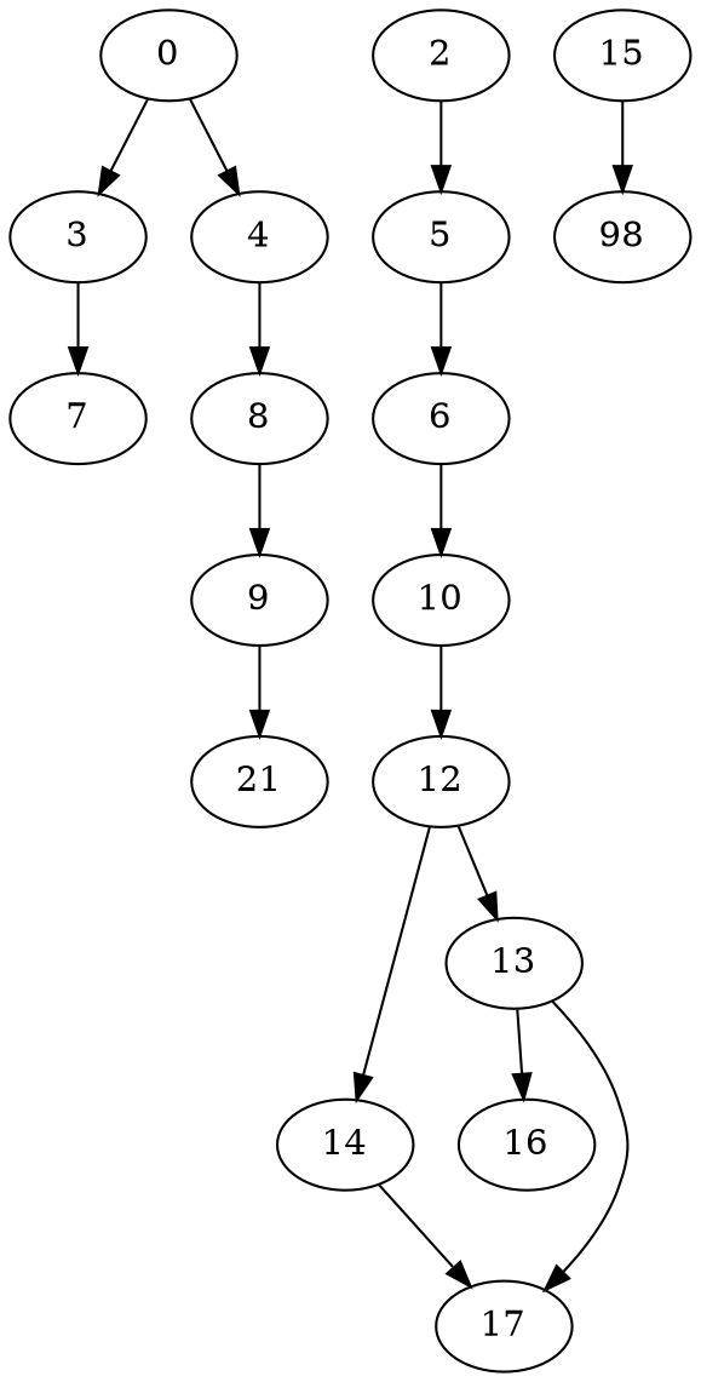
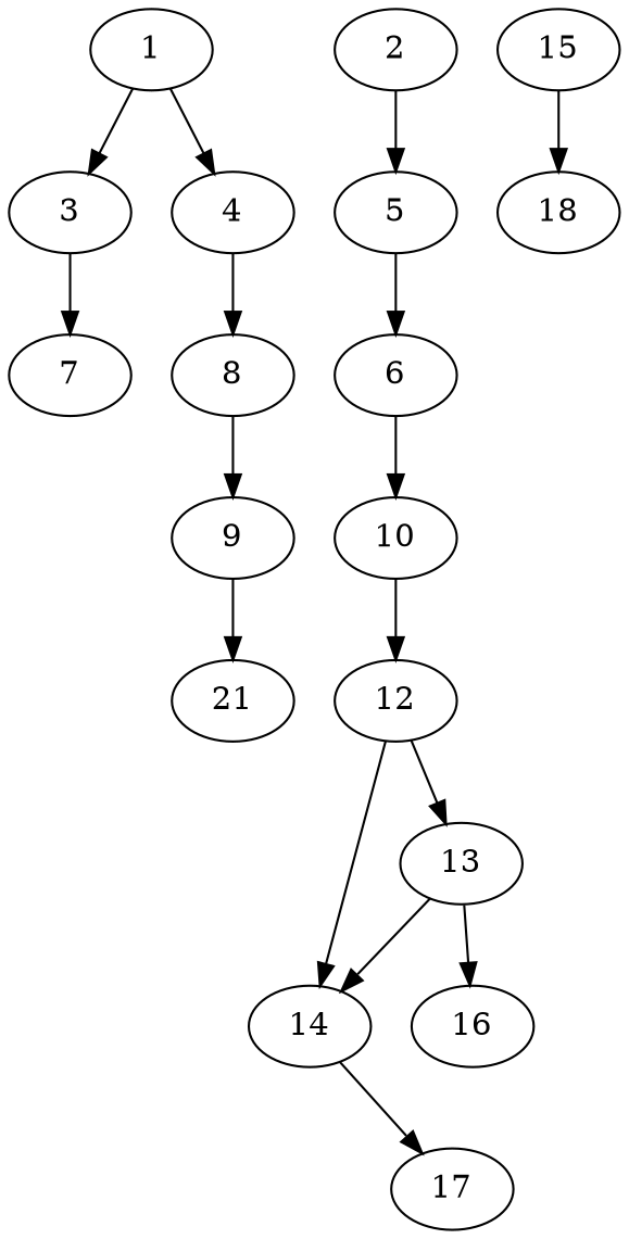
  digraph {
    node [alpha=0.13]
-   1 [alpha=0.03 expect_size=80006316614058 label=0]
+   1 [alpha=0.03 expect_size=80006316614058]
    3 [alpha=0.17 expect_size=25254589881288448]
    4 [alpha=0.01 expect_size=94030668513205]
    7 [expect_size=146758736688447488]
    8 [alpha=0.16 expect_size=2637852232070744]
    9 [alpha=0.18 expect_size=3676586333058367488]
    2 [alpha=0.00 expect_size=903037812547925]
    5 [expect_size=808420145157311]
    6 [alpha=0.07 expect_size=60571004311378]
    10 [alpha=0.01 expect_size=249905020928000000]
    n11 [alpha=0.02 expect_size=23045607064159492 label=21]
    12 [alpha=0.06 expect_size=84915066120151]
    13 [expect_size=448768724598521856]
    14 [alpha=0.12 expect_size=5904171592129570]
    16 [alpha=0.09 expect_size=12777132997588826]
    17 [alpha=0.11 expect_size=1614625940056532]
    15 [alpha=0.10 expect_size=23176779405129240]
-   18 [alpha=0.00 expect_size=29515876543656 label=98]
+   18 [alpha=0.00 expect_size=29515876543656]
    1 -> 3
    1 -> 4
    3 -> 7
    4 -> 8
    8 -> 9
    9 -> n11
    2 -> 5
    5 -> 6
    6 -> 10
    10 -> 12
    12 -> 13
    12 -> 14
    13 -> 16
-   13 -> 17
+   13 -> 14
    14 -> 17
    15 -> 18
  }
